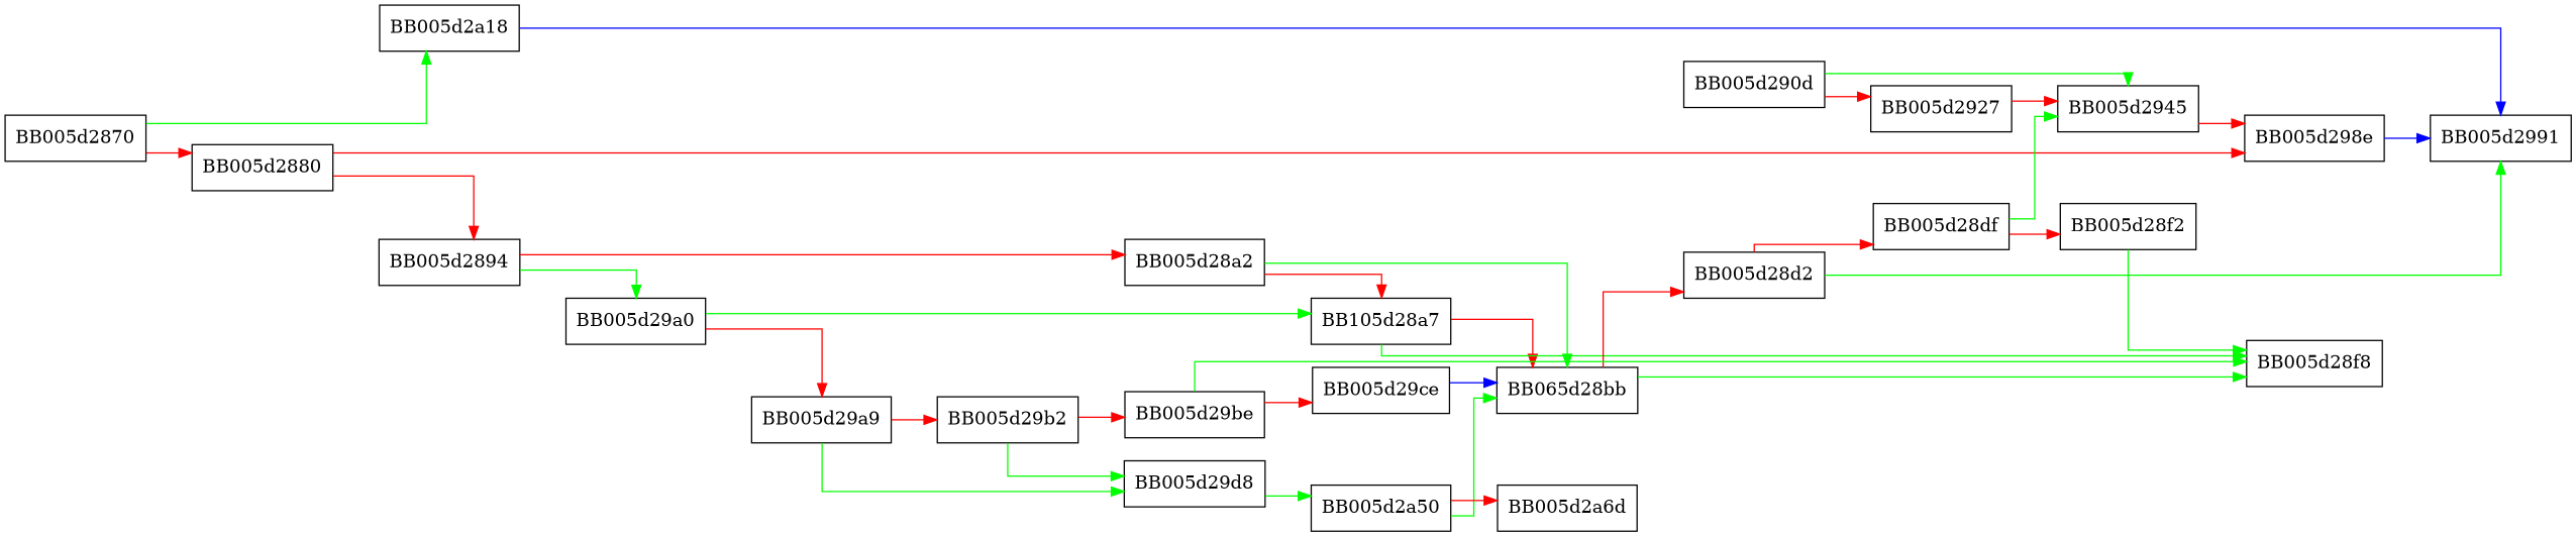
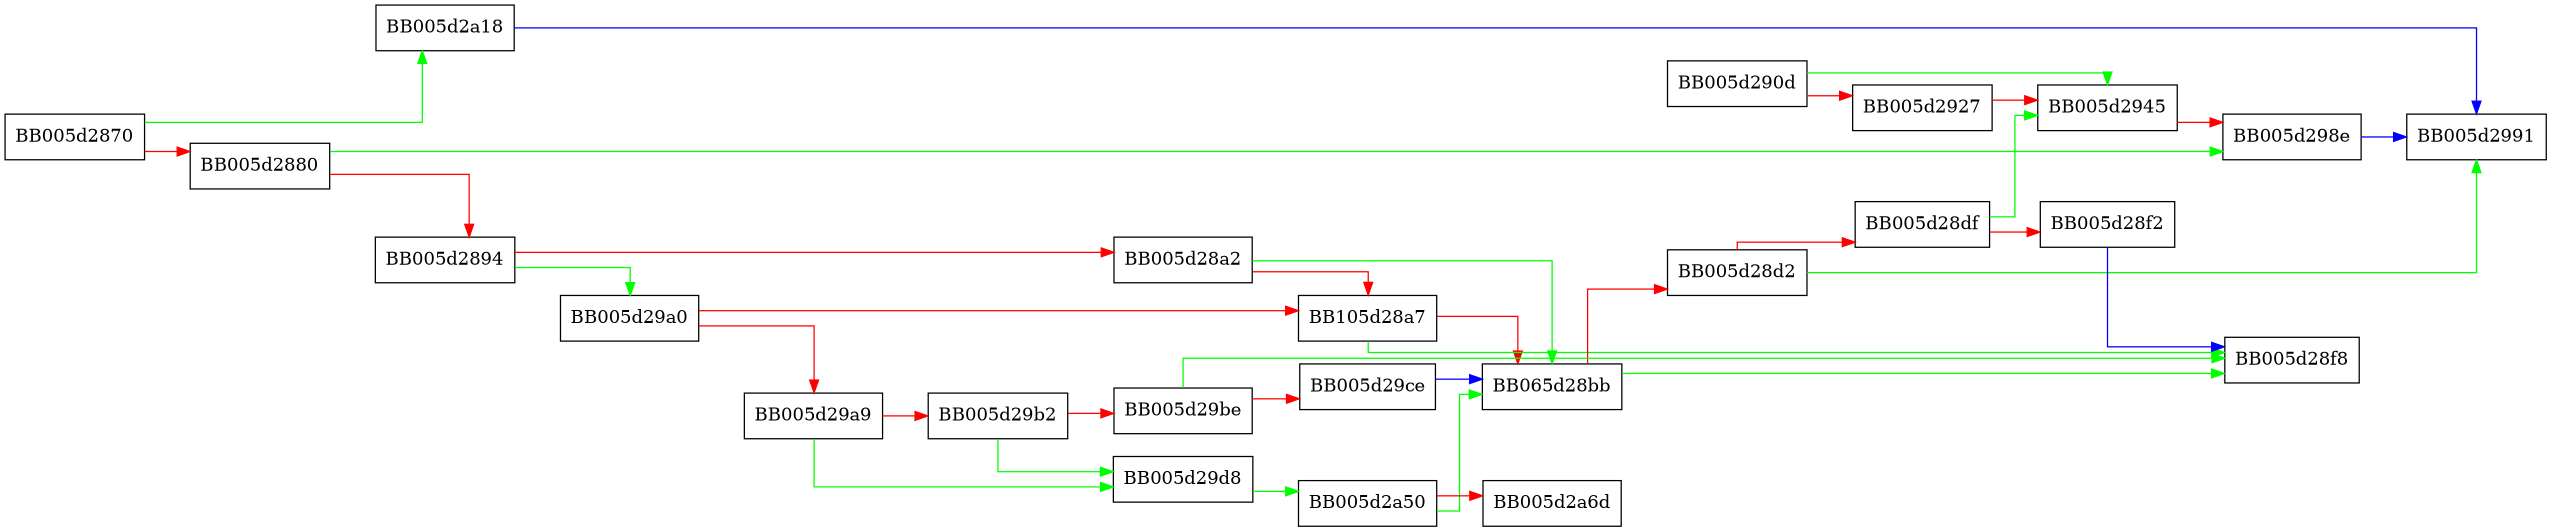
  digraph {
    rankdir=LR
    splines=ortho
    node [shape=box]
    edge [color=red]
    BB005d2870
    BB005d2a18
    BB005d2880
    BB005d2991
    BB005d298e
    BB005d2894
    BB005d29a0
    BB005d28a2
    n9 [label=BB105d28a7]
    BB005d29a9
    n11 [label=BB065d28bb]
    BB005d28f8
    BB005d29d8
    BB005d29b2
    BB005d28d2
    BB005d28df
    BB005d290d
    BB005d2945
    BB005d2927
    BB005d28f2
    BB005d2a50
    BB005d29be
    BB005d2a6d
    BB005d29ce
    BB005d2870 -> BB005d2a18 [color=green]
    BB005d2870 -> BB005d2880
    BB005d2a18 -> BB005d2991 [color=blue]
-   BB005d2880 -> BB005d298e
+   BB005d2880 -> BB005d298e [color=green]
    BB005d2880 -> BB005d2894
    BB005d298e -> BB005d2991 [color=blue]
    BB005d2894 -> BB005d29a0 [color=green]
    BB005d2894 -> BB005d28a2
-   BB005d29a0 -> n9 [color=green]
+   BB005d29a0 -> n9
    BB005d29a0 -> BB005d29a9
    BB005d28a2 -> n9
    BB005d28a2 -> n11 [color=green]
    n9 -> n11
    n9 -> BB005d28f8 [color=green]
    BB005d29a9 -> BB005d29d8 [color=green]
    BB005d29a9 -> BB005d29b2
    n11 -> BB005d28f8 [color=green]
    n11 -> BB005d28d2
    BB005d29d8 -> BB005d2a50 [color=green]
    BB005d29b2 -> BB005d29d8 [color=green]
    BB005d29b2 -> BB005d29be
    BB005d28d2 -> BB005d2991 [color=green]
    BB005d28d2 -> BB005d28df
    BB005d28df -> BB005d2945 [color=green]
    BB005d28df -> BB005d28f2
    BB005d290d -> BB005d2945 [color=green]
    BB005d290d -> BB005d2927
    BB005d2945 -> BB005d298e
    BB005d2927 -> BB005d2945
-   BB005d28f2 -> BB005d28f8 [color=green]
+   BB005d28f2 -> BB005d28f8 [color=blue]
    BB005d2a50 -> n11 [color=green]
    BB005d2a50 -> BB005d2a6d
    BB005d29be -> BB005d28f8 [color=green]
    BB005d29be -> BB005d29ce
    BB005d29ce -> n11 [color=blue]
  }
